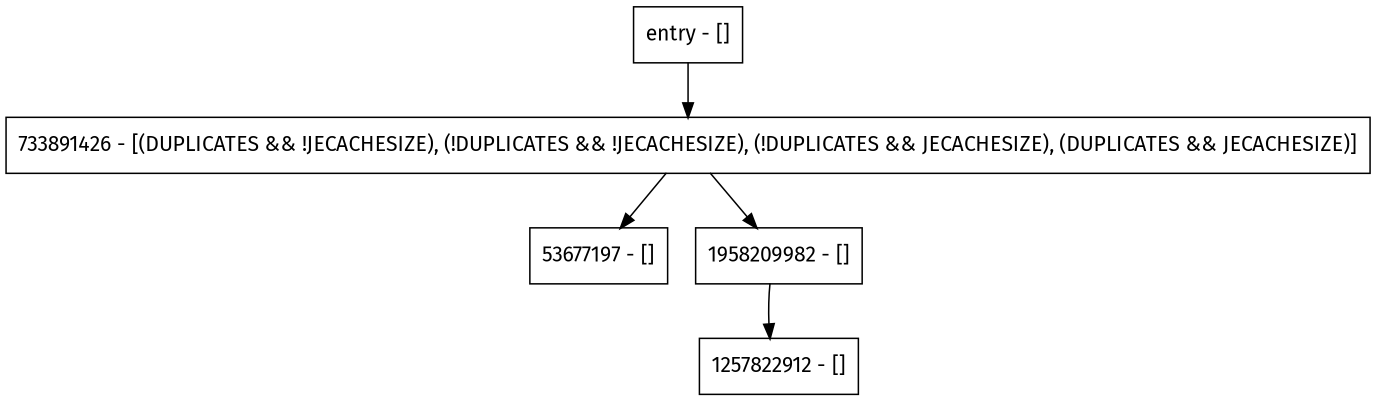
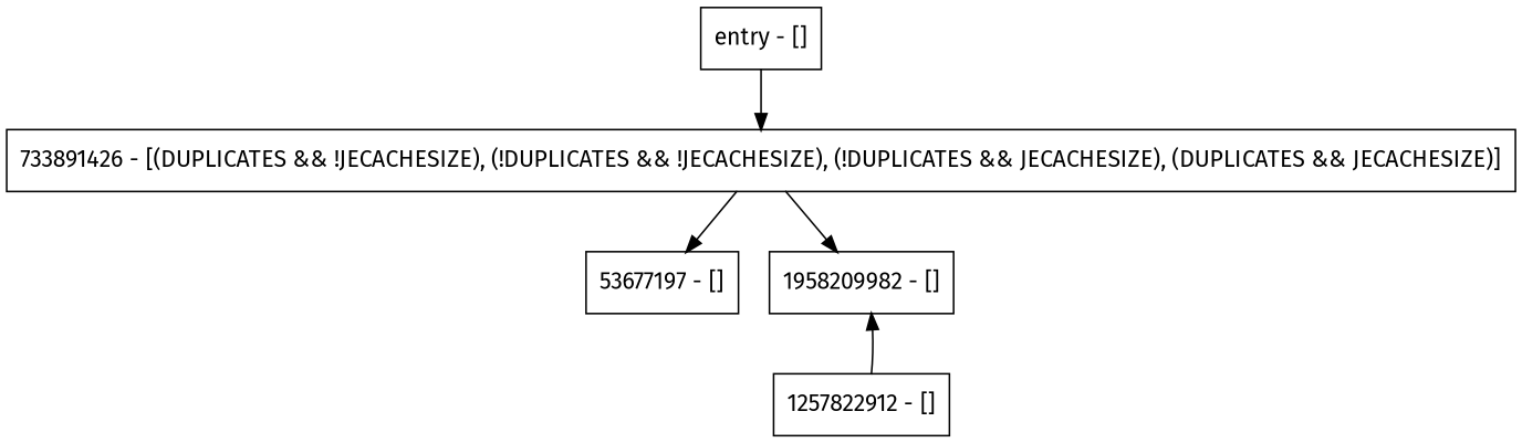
  digraph {
    fontname="Fira Sans"
    node [fontname="Fira Sans" shape=record]
    edge [fontname="Fira Sans"]
    n1 [label="entry - []"]
    n2 [label="733891426 - [(DUPLICATES && !JECACHESIZE), (!DUPLICATES && !JECACHESIZE), (!DUPLICATES && JECACHESIZE), (DUPLICATES && JECACHESIZE)]"]
    n3 [label="53677197 - []"]
    n4 [label="1958209982 - []"]
    n5 [label="1257822912 - []"]
    n1 -> n2
    n2 -> n3
    n2 -> n4
-   n4 -> n5
+   n5 -> n4
  }
